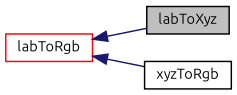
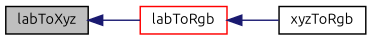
  digraph {
    fontname=Ubuntu
    rankdir=LR
    node [color=black fontname=Ubuntu fontsize=10 shape=record]
    edge [color=midnightblue dir=back fontname=Ubuntu fontsize=10 labelfontname=Helvetica labelfontsize=10 style=solid]
    n1 [fillcolor=grey75 fontcolor=black height=0.2 label=labToXyz style=filled width=0.4]
    n2 [color=red height=0.2 label=labToRgb width=0.4]
    n3 [height=0.2 label=xyzToRgb width=0.4]
-   n2 -> n1
+   n1 -> n2
    n2 -> n3
  }
